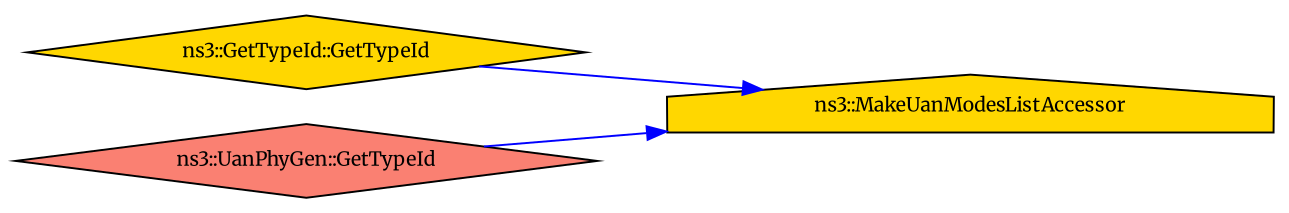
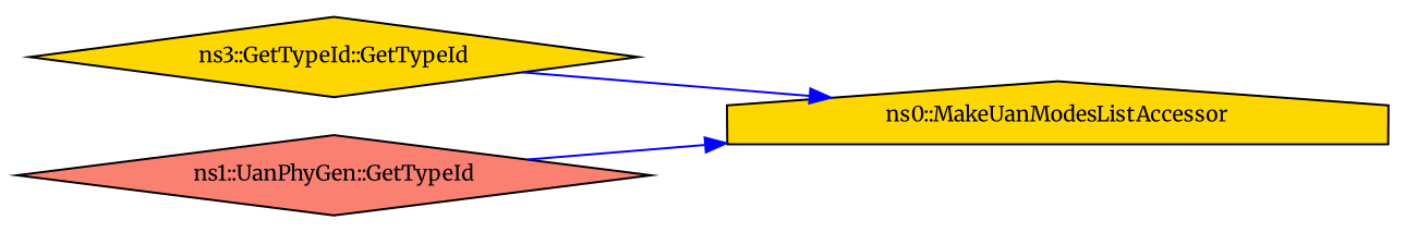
  digraph {
    fontname=Merriweather
    rankdir=RL
    node [color=black fillcolor=gold fontname=Merriweather fontsize=10 shape=diamond style=filled]
    edge [color=blue dir=back fontname=Merriweather fontsize=10 labelfontname=Helvetica labelfontsize=10 style=solid]
-   n1 [fontcolor=black height=0.2 label="ns3::MakeUanModesListAccessor" shape=house width=0.4]
+   n1 [fontcolor=black height=0.2 label="ns0::MakeUanModesListAccessor" shape=house width=0.4]
    n2 [height=0.2 label="ns3::GetTypeId::GetTypeId" width=0.4]
-   n3 [fillcolor=salmon height=0.2 label="ns3::UanPhyGen::GetTypeId" width=0.4]
+   n3 [fillcolor=salmon height=0.2 label="ns1::UanPhyGen::GetTypeId" width=0.4]
    n1 -> n2
    n1 -> n3
  }
